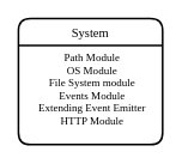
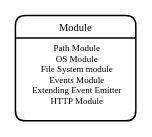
  <mxCell id="0" />
  <mxCell id="1" parent="0" />
- <mxCell id="2" value="System" style="swimlane;childLayout=stackLayout;horizontal=1;startSize=30;horizontalStack=0;rounded=1;fontSize=14;fontStyle=0;strokeWidth=2;resizeParent=0;resizeLast=1;shadow=0;dashed=0;align=center;fontFamily=Tahoma;" parent="1" vertex="1"><mxGeometry x="20" y="20" width="160" height="140" as="geometry"><mxRectangle x="250" y="300" width="80" height="30" as="alternateBounds" /></mxGeometry></mxCell>
+ <mxCell id="2" value="Module" style="swimlane;childLayout=stackLayout;horizontal=1;startSize=30;horizontalStack=0;rounded=1;fontSize=14;fontStyle=0;strokeWidth=2;resizeParent=0;resizeLast=1;shadow=0;dashed=0;align=center;fontFamily=Tahoma;" parent="1" vertex="1"><mxGeometry x="20" y="20" width="160" height="140" as="geometry"><mxRectangle x="250" y="300" width="80" height="30" as="alternateBounds" /></mxGeometry></mxCell>
  <mxCell id="3" value="Path Module&#10;OS Module&#10;File System module&#10;Events Module&#10;Extending Event Emitter&#10;HTTP Module&#10;" style="align=center;strokeColor=none;fillColor=none;spacingLeft=4;fontSize=12;verticalAlign=top;resizable=0;rotatable=0;part=1;fontStyle=0;fontFamily=Tahoma;" parent="2" vertex="1"><mxGeometry y="30" width="160" height="110" as="geometry" /></mxCell>
